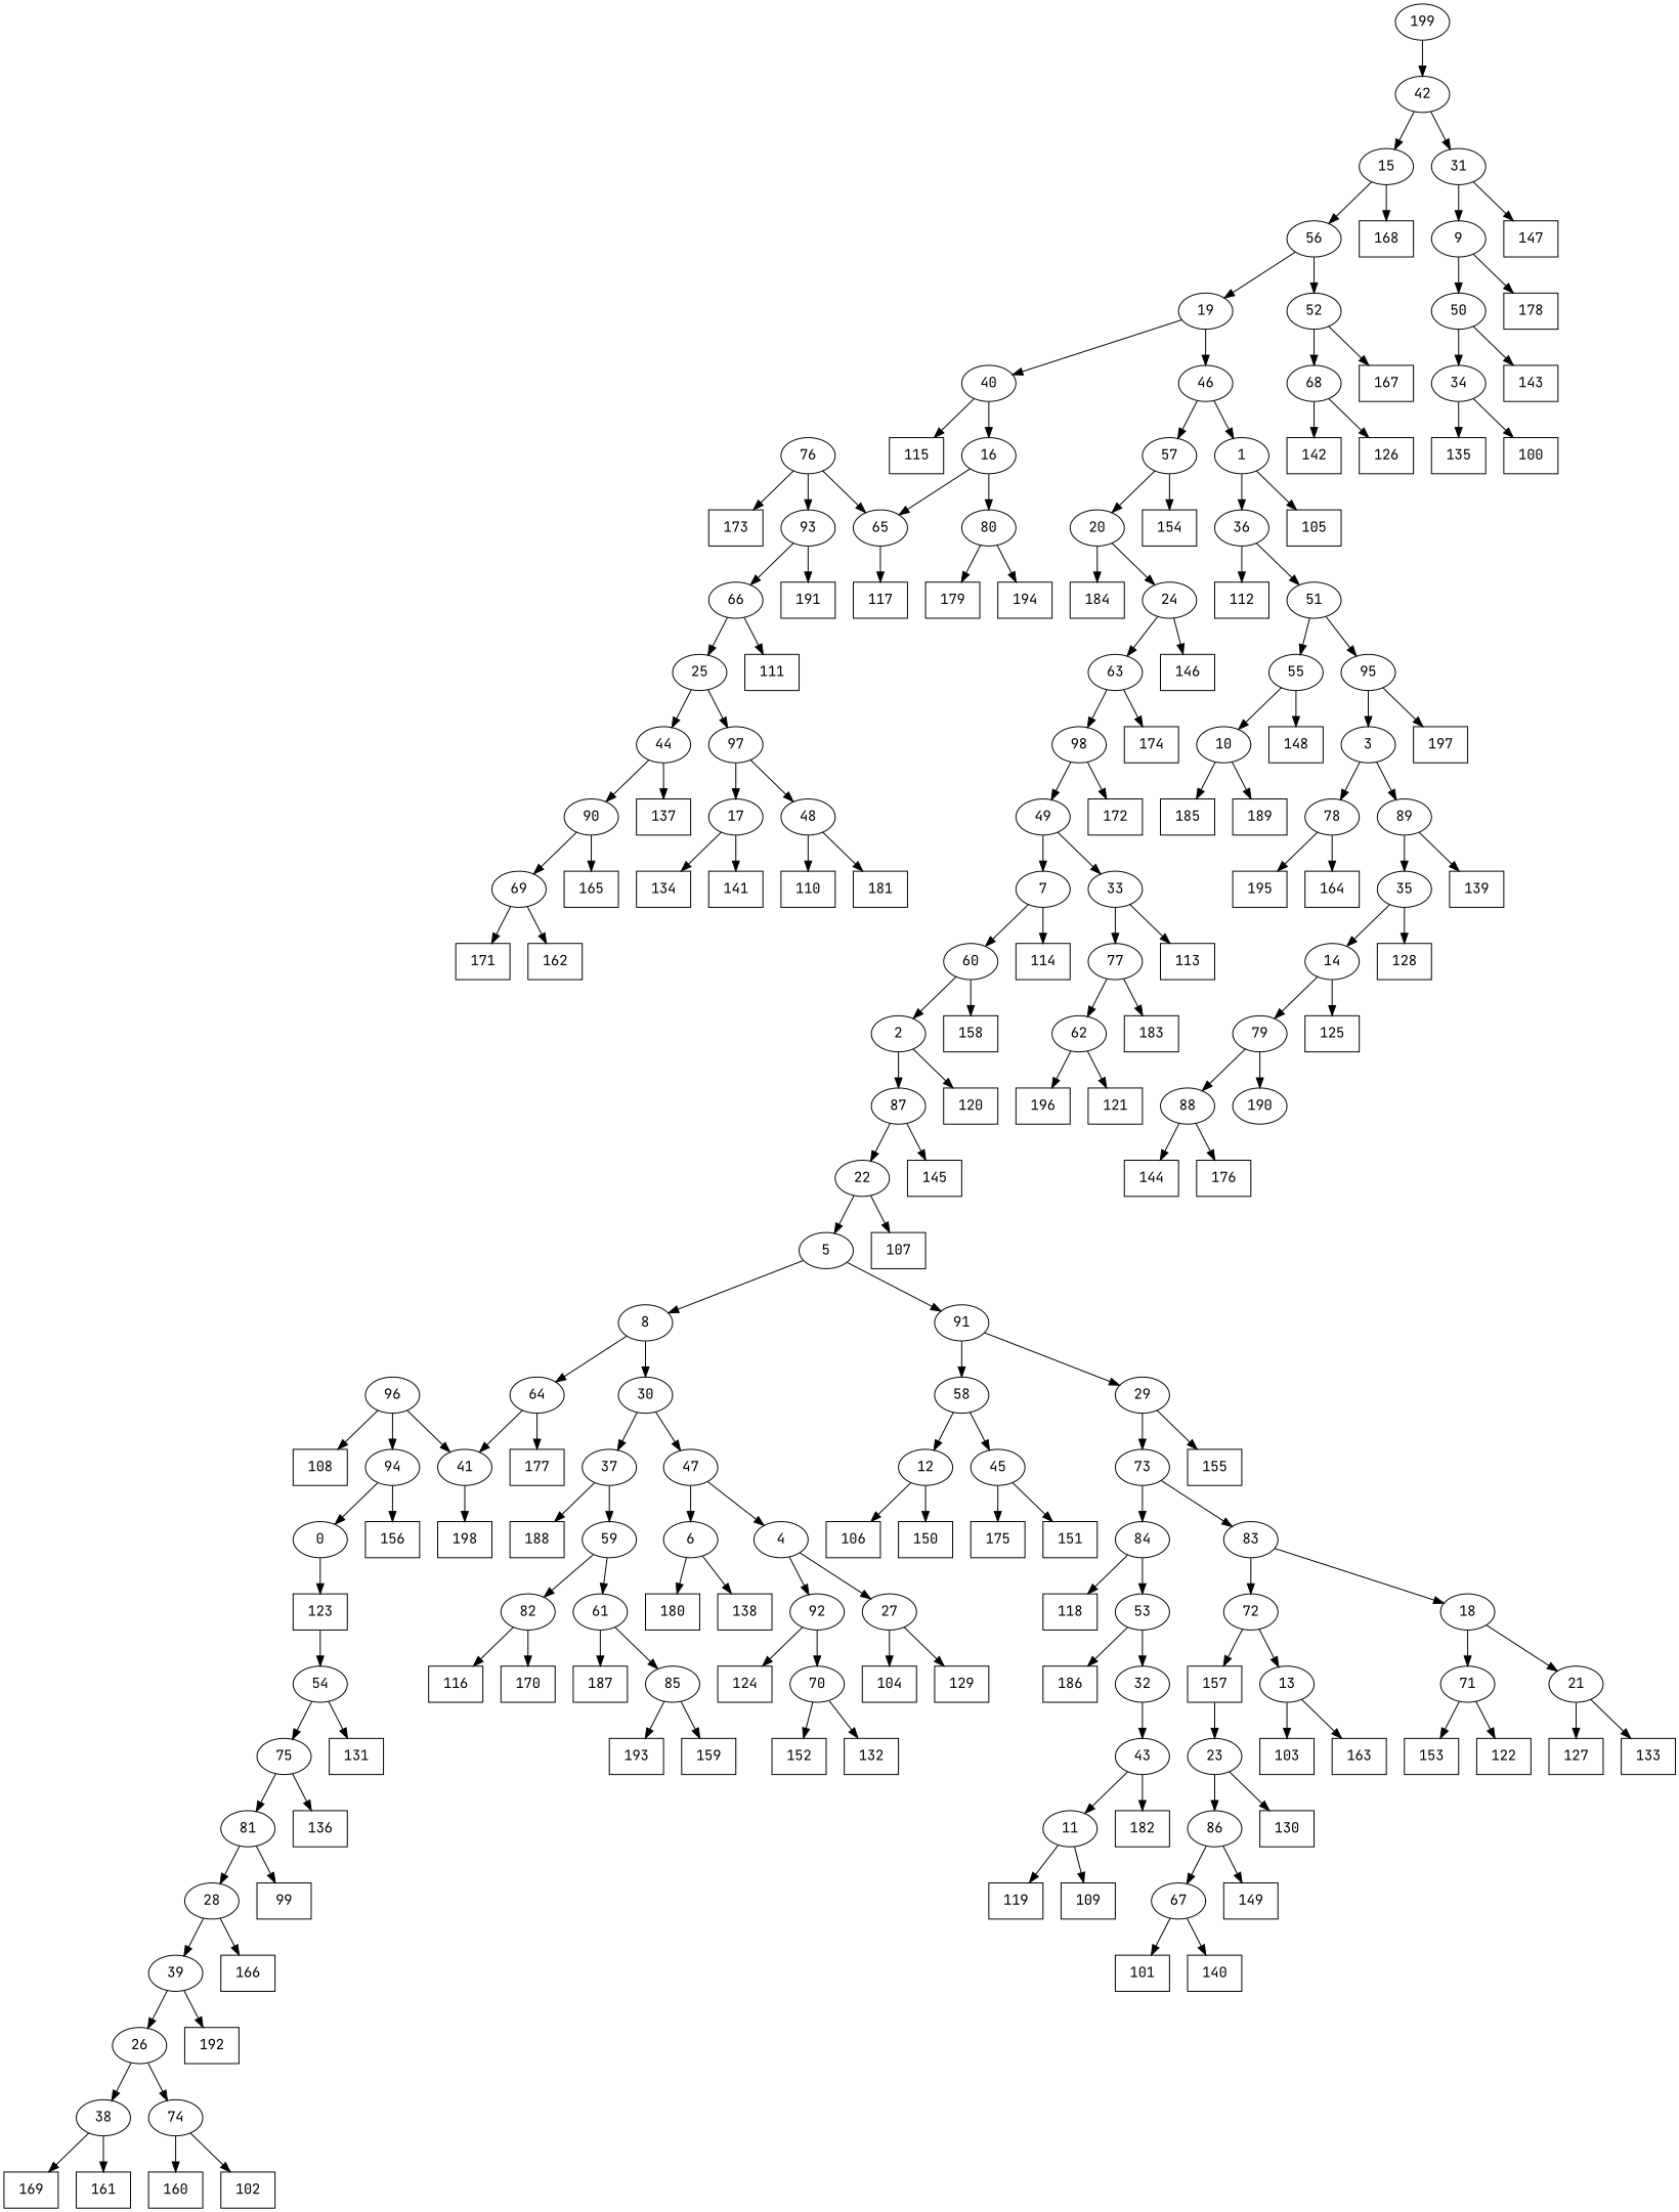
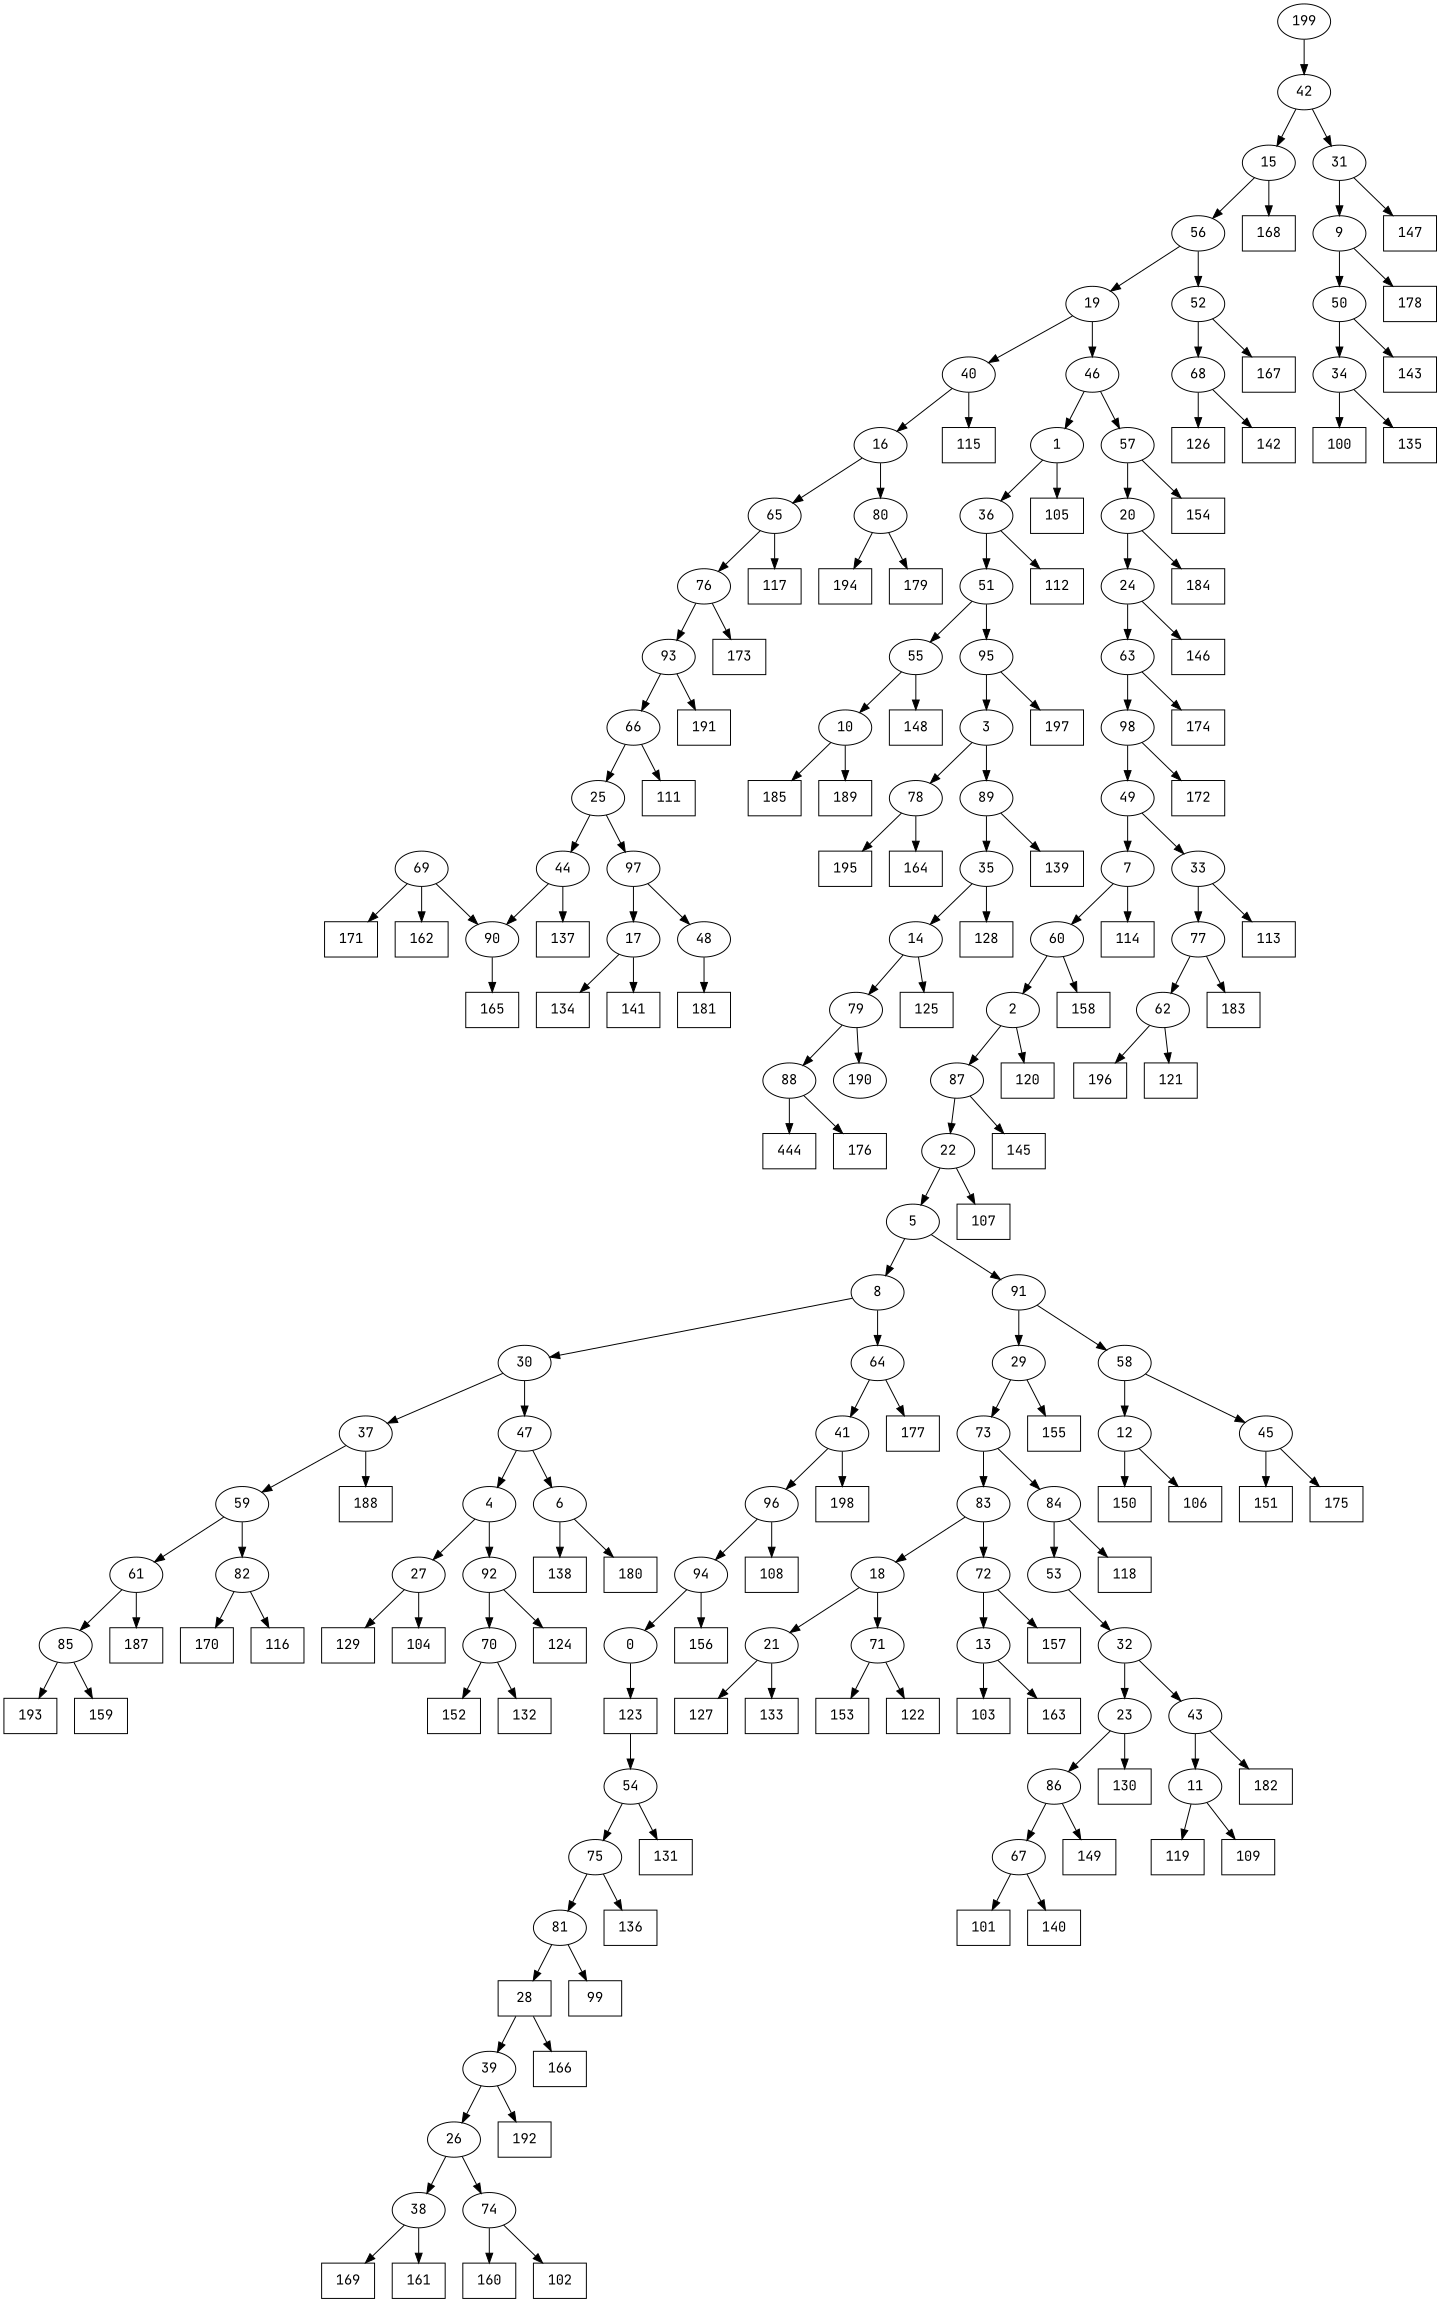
  digraph {
    fontname="JetBrains Mono"
    node [fontname="JetBrains Mono"]
    edge [fontname="JetBrains Mono"]
    n1 [label=0]
    n2 [label=123 shape=box]
    n3 [label=54]
    n4 [label=75]
    n5 [label=131 shape=box]
    n6 [label=1]
    n7 [label=36]
    n8 [label=105 shape=box]
    n9 [label=51]
    n10 [label=112 shape=box]
    n11 [label=2]
    n12 [label=87]
    n13 [label=120 shape=box]
    n14 [label=22]
    n15 [label=145 shape=box]
    n16 [label=3]
    n17 [label=78]
    n18 [label=89]
    n19 [label=195 shape=box]
    n20 [label=164 shape=box]
    n21 [label=35]
    n22 [label=139 shape=box]
    n23 [label=4]
    n24 [label=27]
    n25 [label=92]
    n26 [label=129 shape=box]
    n27 [label=104 shape=box]
    n28 [label=70]
    n29 [label=124 shape=box]
    n30 [label=5]
    n31 [label=8]
    n32 [label=91]
    n33 [label=30]
    n34 [label=64]
    n35 [label=29]
    n36 [label=58]
    n37 [label=6]
    n38 [label=138 shape=box]
    n39 [label=180 shape=box]
    n40 [label=7]
    n41 [label=60]
    n42 [label=114 shape=box]
    n43 [label=158 shape=box]
    n44 [label=37]
    n45 [label=47]
    n46 [label=41]
    n47 [label=177 shape=box]
    n48 [label=9]
    n49 [label=50]
    n50 [label=178 shape=box]
    n51 [label=34]
    n52 [label=143 shape=box]
    n53 [label=10]
    n54 [label=185 shape=box]
    n55 [label=189 shape=box]
    n56 [label=11]
    n57 [label=119 shape=box]
    n58 [label=109 shape=box]
    n59 [label=12]
    n60 [label=150 shape=box]
    n61 [label=106 shape=box]
    n62 [label=13]
    n63 [label=103 shape=box]
    n64 [label=163 shape=box]
    n65 [label=14]
    n66 [label=79]
    n67 [label=125 shape=box]
    n68 [label=88]
    n69 [label=190 shape=ellipse]
    n70 [label=15]
    n71 [label=56]
    n72 [label=168 shape=box]
    n73 [label=19]
    n74 [label=52]
    n75 [label=16]
    n76 [label=65]
    n77 [label=80]
    n78 [label=76]
    n79 [label=117 shape=box]
    n80 [label=194 shape=box]
    n81 [label=179 shape=box]
    n82 [label=17]
    n83 [label=134 shape=box]
    n84 [label=141 shape=box]
    n85 [label=18]
    n86 [label=21]
    n87 [label=71]
    n88 [label=127 shape=box]
    n89 [label=133 shape=box]
    n90 [label=153 shape=box]
    n91 [label=122 shape=box]
    n92 [label=40]
    n93 [label=46]
    n94 [label=115 shape=box]
    n95 [label=57]
    n96 [label=20]
    n97 [label=24]
    n98 [label=184 shape=box]
    n99 [label=63]
    n100 [label=146 shape=box]
    n101 [label=107 shape=box]
    n102 [label=23]
    n103 [label=86]
    n104 [label=130 shape=box]
    n105 [label=67]
    n106 [label=149 shape=box]
    n107 [label=98]
    n108 [label=174 shape=box]
    n109 [label=25]
    n110 [label=44]
    n111 [label=97]
    n112 [label=90]
    n113 [label=137 shape=box]
    n114 [label=48]
    n115 [label=26]
    n116 [label=38]
    n117 [label=74]
    n118 [label=169 shape=box]
    n119 [label=161 shape=box]
    n120 [label=160 shape=box]
    n121 [label=102 shape=box]
-   n122 [label=28]
+   n122 [label=28 shape=box]
    n123 [label=39]
    n124 [label=166 shape=box]
    n125 [label=192 shape=box]
    n126 [label=73]
    n127 [label=155 shape=box]
    n128 [label=83]
    n129 [label=84]
    n130 [label=59]
    n131 [label=188 shape=box]
    n132 [label=31]
    n133 [label=147 shape=box]
    n134 [label=32]
    n135 [label=43]
    n136 [label=182 shape=box]
    n137 [label=33]
    n138 [label=77]
    n139 [label=113 shape=box]
    n140 [label=62]
    n141 [label=183 shape=box]
    n142 [label=100 shape=box]
    n143 [label=135 shape=box]
    n144 [label=128 shape=box]
    n145 [label=55]
    n146 [label=95]
    n147 [label=61]
    n148 [label=82]
    n149 [label=96]
    n150 [label=198 shape=box]
    n151 [label=94]
    n152 [label=108 shape=box]
    n153 [label=42]
    n154 [label=69]
    n155 [label=165 shape=box]
    n156 [label=45]
    n157 [label=151 shape=box]
    n158 [label=175 shape=box]
    n159 [label=154 shape=box]
-   n160 [label=110 shape=box]
    n161 [label=181 shape=box]
    n162 [label=49]
    n163 [label=148 shape=box]
    n164 [label=197 shape=box]
    n165 [label=68]
    n166 [label=167 shape=box]
    n167 [label=126 shape=box]
    n168 [label=142 shape=box]
    n169 [label=53]
-   n170 [label=186 shape=box]
    n171 [label=81]
    n172 [label=136 shape=box]
    n173 [label=85]
    n174 [label=187 shape=box]
    n175 [label=170 shape=box]
    n176 [label=116 shape=box]
    n177 [label=193 shape=box]
    n178 [label=159 shape=box]
    n179 [label=196 shape=box]
    n180 [label=121 shape=box]
    n181 [label=172 shape=box]
    n182 [label=93]
    n183 [label=173 shape=box]
    n184 [label=66]
    n185 [label=111 shape=box]
    n186 [label=101 shape=box]
    n187 [label=140 shape=box]
    n188 [label=171 shape=box]
    n189 [label=162 shape=box]
    n190 [label=152 shape=box]
    n191 [label=132 shape=box]
    n192 [label=72]
    n193 [label=157 shape=box]
    n194 [label=118 shape=box]
    n195 [label=99 shape=box]
    n196 [label=191 shape=box]
-   n197 [label=144 shape=box]
+   n197 [label=444 shape=box]
    n198 [label=176 shape=box]
    n199 [label=156 shape=box]
    n200 [label=199]
    n1 -> n2
    n2 -> n3
    n3 -> n4
    n3 -> n5
    n4 -> n171
    n4 -> n172
    n6 -> n7
    n6 -> n8
    n7 -> n9
    n7 -> n10
    n9 -> n145
    n9 -> n146
    n11 -> n12
    n11 -> n13
    n12 -> n14
    n12 -> n15
    n14 -> n30
    n14 -> n101
    n16 -> n17
    n16 -> n18
    n17 -> n19
    n17 -> n20
    n18 -> n21
    n18 -> n22
    n21 -> n65
    n21 -> n144
    n23 -> n24
    n23 -> n25
    n24 -> n26
    n24 -> n27
    n25 -> n28
    n25 -> n29
    n28 -> n190
    n28 -> n191
    n30 -> n31
    n30 -> n32
    n31 -> n33
    n31 -> n34
    n32 -> n35
    n32 -> n36
    n33 -> n44
    n33 -> n45
    n34 -> n46
    n34 -> n47
    n35 -> n126
    n35 -> n127
    n36 -> n59
    n36 -> n156
    n37 -> n38
    n37 -> n39
    n40 -> n41
    n40 -> n42
    n41 -> n11
    n41 -> n43
    n44 -> n130
    n44 -> n131
    n45 -> n23
    n45 -> n37
-   n149 -> n46
+   n46 -> n149
    n46 -> n150
    n48 -> n49
    n48 -> n50
    n49 -> n51
    n49 -> n52
    n51 -> n142
    n51 -> n143
    n53 -> n54
    n53 -> n55
    n56 -> n57
    n56 -> n58
    n59 -> n60
    n59 -> n61
    n62 -> n63
    n62 -> n64
    n65 -> n66
    n65 -> n67
    n66 -> n68
    n66 -> n69
    n68 -> n197
    n68 -> n198
    n70 -> n71
    n70 -> n72
    n71 -> n73
    n71 -> n74
    n73 -> n92
    n73 -> n93
    n74 -> n165
    n74 -> n166
    n75 -> n76
    n75 -> n77
-   n78 -> n76
+   n76 -> n78
    n76 -> n79
    n77 -> n80
    n77 -> n81
    n78 -> n182
    n78 -> n183
    n82 -> n83
    n82 -> n84
    n85 -> n86
    n85 -> n87
    n86 -> n88
    n86 -> n89
    n87 -> n90
    n87 -> n91
    n92 -> n75
    n92 -> n94
    n93 -> n6
    n93 -> n95
    n95 -> n96
    n95 -> n159
    n96 -> n97
    n96 -> n98
    n97 -> n99
    n97 -> n100
    n99 -> n107
    n99 -> n108
    n102 -> n103
    n102 -> n104
    n103 -> n105
    n103 -> n106
    n105 -> n186
    n105 -> n187
    n107 -> n162
    n107 -> n181
    n109 -> n110
    n109 -> n111
    n110 -> n112
    n110 -> n113
    n111 -> n82
    n111 -> n114
-   n112 -> n154
+   n154 -> n112
    n112 -> n155
-   n114 -> n160
    n114 -> n161
    n115 -> n116
    n115 -> n117
    n116 -> n118
    n116 -> n119
    n117 -> n120
    n117 -> n121
    n122 -> n123
    n122 -> n124
    n123 -> n115
    n123 -> n125
    n126 -> n128
    n126 -> n129
    n128 -> n85
    n128 -> n192
    n129 -> n169
    n129 -> n194
    n130 -> n147
    n130 -> n148
    n132 -> n48
    n132 -> n133
-   n193 -> n102
+   n134 -> n102
    n134 -> n135
    n135 -> n56
    n135 -> n136
    n137 -> n138
    n137 -> n139
    n138 -> n140
    n138 -> n141
    n140 -> n179
    n140 -> n180
    n145 -> n53
    n145 -> n163
    n146 -> n16
    n146 -> n164
    n147 -> n173
    n147 -> n174
    n148 -> n175
    n148 -> n176
    n149 -> n151
    n149 -> n152
    n151 -> n1
    n151 -> n199
    n153 -> n70
    n153 -> n132
    n154 -> n188
    n154 -> n189
    n156 -> n157
    n156 -> n158
    n162 -> n40
    n162 -> n137
    n165 -> n167
    n165 -> n168
    n169 -> n134
-   n169 -> n170
    n171 -> n122
    n171 -> n195
    n173 -> n177
    n173 -> n178
    n182 -> n184
    n182 -> n196
    n184 -> n109
    n184 -> n185
    n192 -> n62
    n192 -> n193
    n200 -> n153
  }
